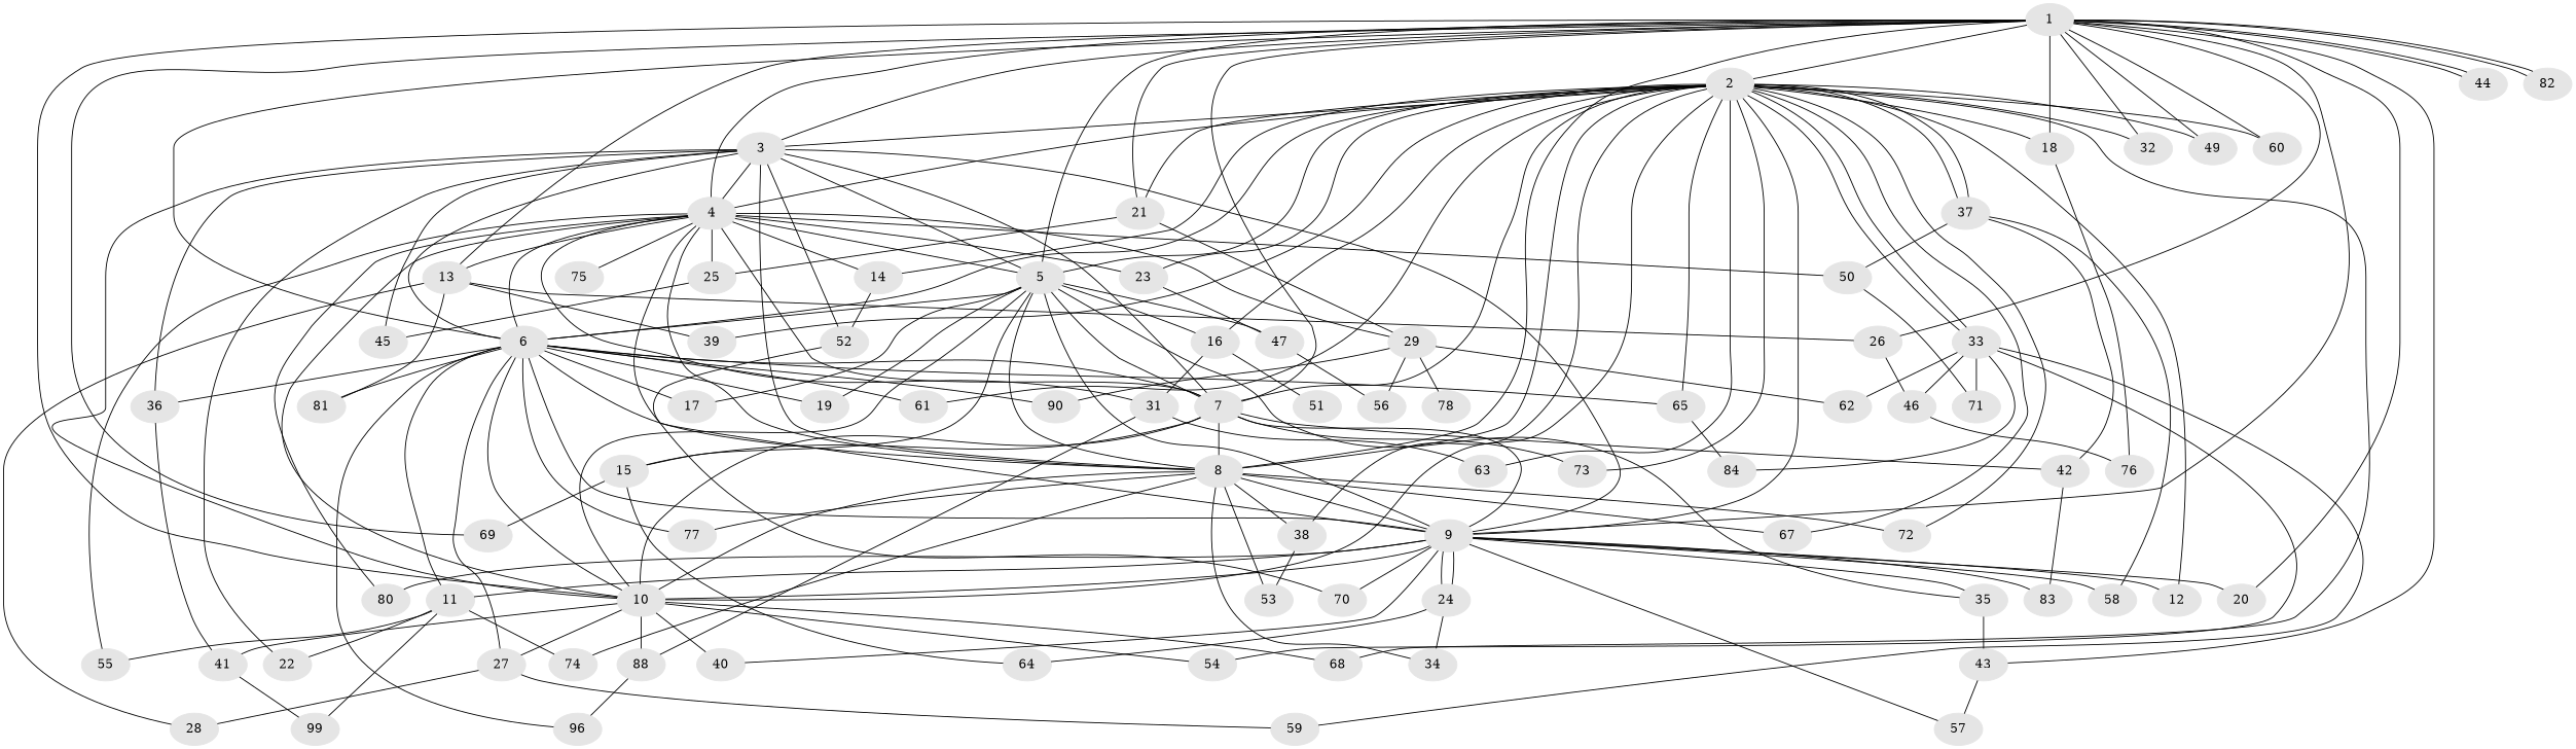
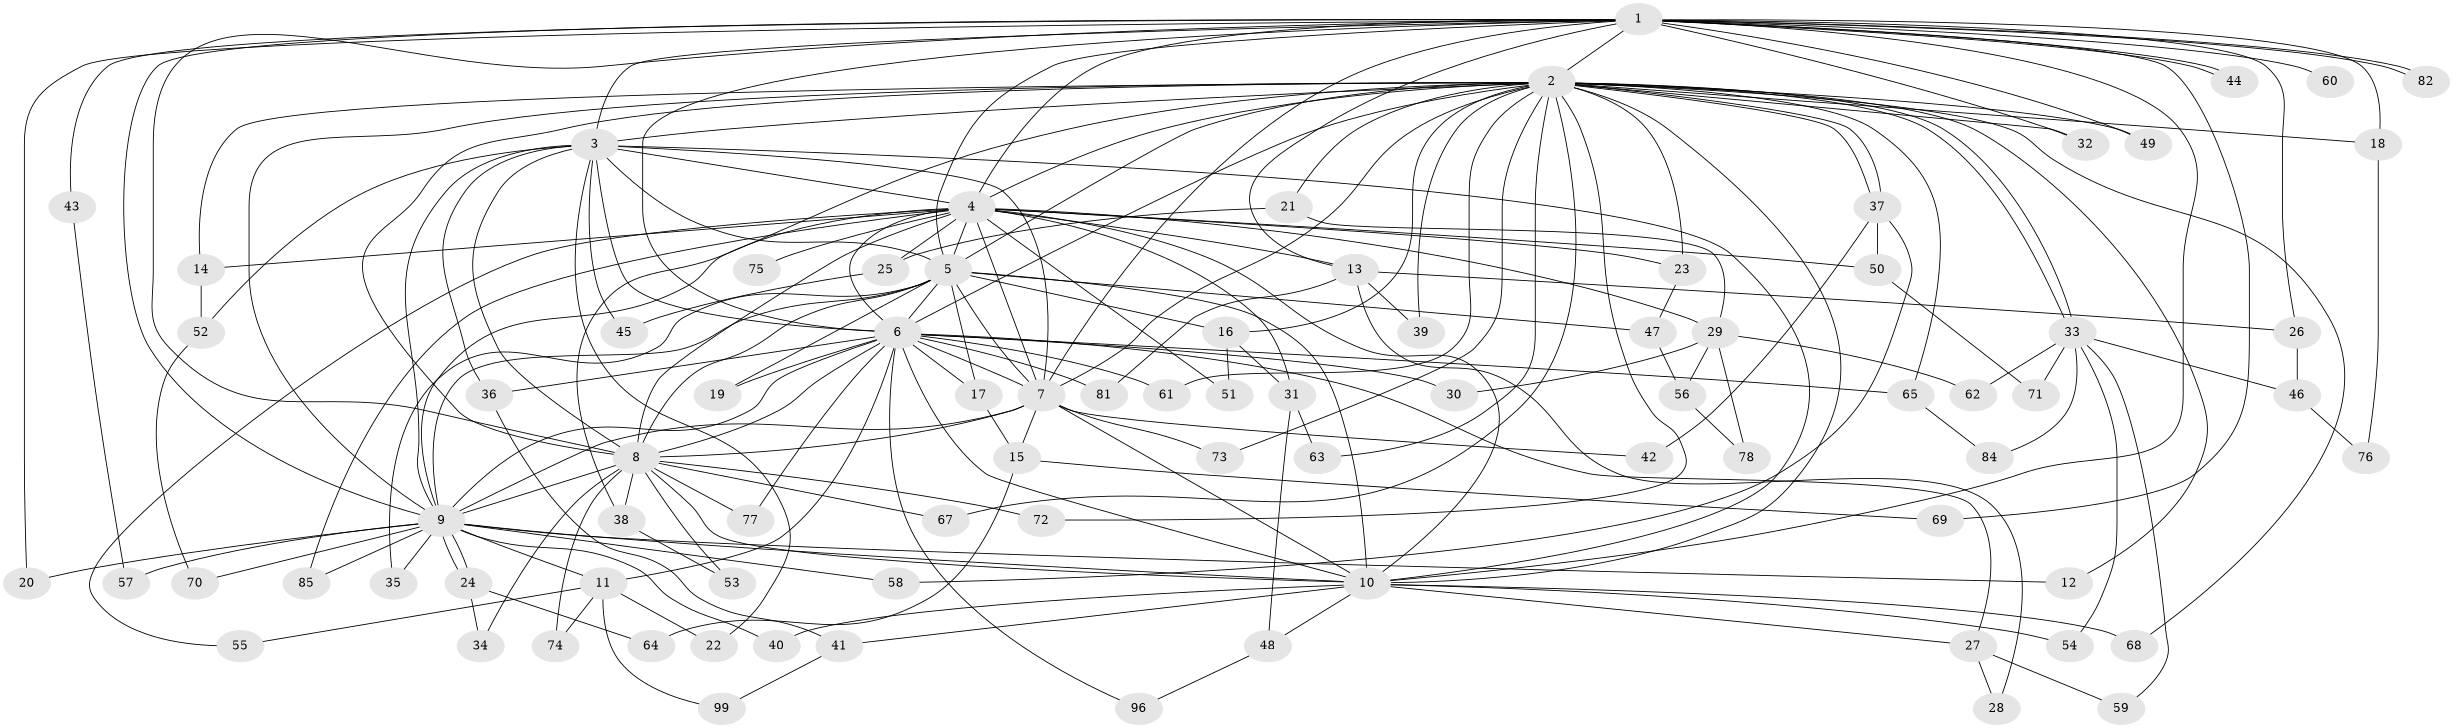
  graph {
    node [color=gray90 style=filled]
    1
    2
    3
    4
    5
    6
    7
    8
    9
    10
    13
    18
    20
    21
    26
    32
    43
    44
    49
    60
    69
    82
    12
    14
    16
    23
    33
    37
    38
    39
    61
    63
    65
    67
    68
    72
    73
    22
    36
    45
    52
    25
    29
    31
    50
    51
    55
    75
-   80
+   80 [label=85]
    15
    17
    19
    35
    47
    11
    27
-   30 [label=90]
+   30
    n58 [label=96]
    77
    81
    42
    34
    53
    74
    24
    40
    57
    58
    70
-   83
    41
-   48 [label=88]
+   48
    54
    28
    76
    46
    59
    62
    71
    84
    56
    78
    64
    n84 [label=99]
    1 -- 2
    1 -- 3
    1 -- 4
    1 -- 5
    1 -- 6
    1 -- 7
    1 -- 8
    1 -- 9
    1 -- 10
    1 -- 13
    1 -- 18
    1 -- 20
-   1 -- 21
    1 -- 26
    1 -- 32
    1 -- 43
    1 -- 44
    1 -- 44
    1 -- 49
    1 -- 60
    1 -- 69
    1 -- 82
    1 -- 82
    2 -- 3
    2 -- 4
    2 -- 5
    2 -- 6
    2 -- 7
    2 -- 8
    2 -- 9
    2 -- 10
    2 -- 18
    2 -- 21
    2 -- 32
    2 -- 49
-   2 -- 60
    2 -- 12
    2 -- 14
    2 -- 16
    2 -- 23
    2 -- 33
    2 -- 33
    2 -- 37
    2 -- 37
    2 -- 38
    2 -- 39
    2 -- 61
    2 -- 63
    2 -- 65
    2 -- 67
    2 -- 68
    2 -- 72
    2 -- 73
    3 -- 4
    3 -- 5
    3 -- 6
    3 -- 7
    3 -- 8
    3 -- 9
    3 -- 10
    3 -- 22
    3 -- 36
    3 -- 45
    3 -- 52
    4 -- 5
    4 -- 6
    4 -- 7
    4 -- 8
    4 -- 9
    4 -- 10
    4 -- 13
    4 -- 14
    4 -- 23
    4 -- 25
    4 -- 29
    4 -- 31
    4 -- 50
+   4 -- 51
    4 -- 55
    4 -- 75
    4 -- 80
    5 -- 6
    5 -- 7
    5 -- 8
    5 -- 9
    5 -- 10
    5 -- 16
-   5 -- 15
+   17 -- 15
    5 -- 17
    5 -- 19
    5 -- 35
    5 -- 47
    6 -- 7
    6 -- 8
    6 -- 9
    6 -- 10
    6 -- 61
    6 -- 65
    6 -- 36
    6 -- 17
    6 -- 19
    6 -- 11
    6 -- 27
    6 -- 30
    6 -- n58
    6 -- 77
    6 -- 81
    7 -- 8
    7 -- 9
    7 -- 10
    7 -- 73
    7 -- 15
    7 -- 42
    8 -- 9
    8 -- 10
    8 -- 38
    8 -- 67
    8 -- 72
    8 -- 77
    8 -- 34
    8 -- 53
    8 -- 74
    9 -- 10
    9 -- 20
    9 -- 12
    9 -- 80
    9 -- 35
    9 -- 11
    9 -- 24
    9 -- 24
    9 -- 40
    9 -- 57
    9 -- 58
    9 -- 70
-   9 -- 83
    10 -- 68
    10 -- 27
    10 -- 40
    10 -- 41
    10 -- 48
    10 -- 54
    13 -- 26
    13 -- 39
    13 -- 81
    13 -- 28
    18 -- 76
    21 -- 25
    21 -- 29
    26 -- 46
    43 -- 57
    14 -- 52
    16 -- 31
    16 -- 51
    23 -- 47
    33 -- 54
    33 -- 46
    33 -- 59
    33 -- 62
    33 -- 71
    33 -- 84
    37 -- 50
    37 -- 42
    37 -- 58
    38 -- 53
    65 -- 84
    36 -- 41
    52 -- 70
    25 -- 45
    29 -- 30
    29 -- 62
    29 -- 56
    29 -- 78
    31 -- 63
    31 -- 48
    50 -- 71
    15 -- 69
    15 -- 64
-   35 -- 43
    47 -- 56
    11 -- 22
    11 -- 55
    11 -- 74
    11 -- n84
    27 -- 28
    27 -- 59
-   42 -- 83
    24 -- 34
    24 -- 64
    41 -- n84
    48 -- n58
    46 -- 76
+   56 -- 78
  }
